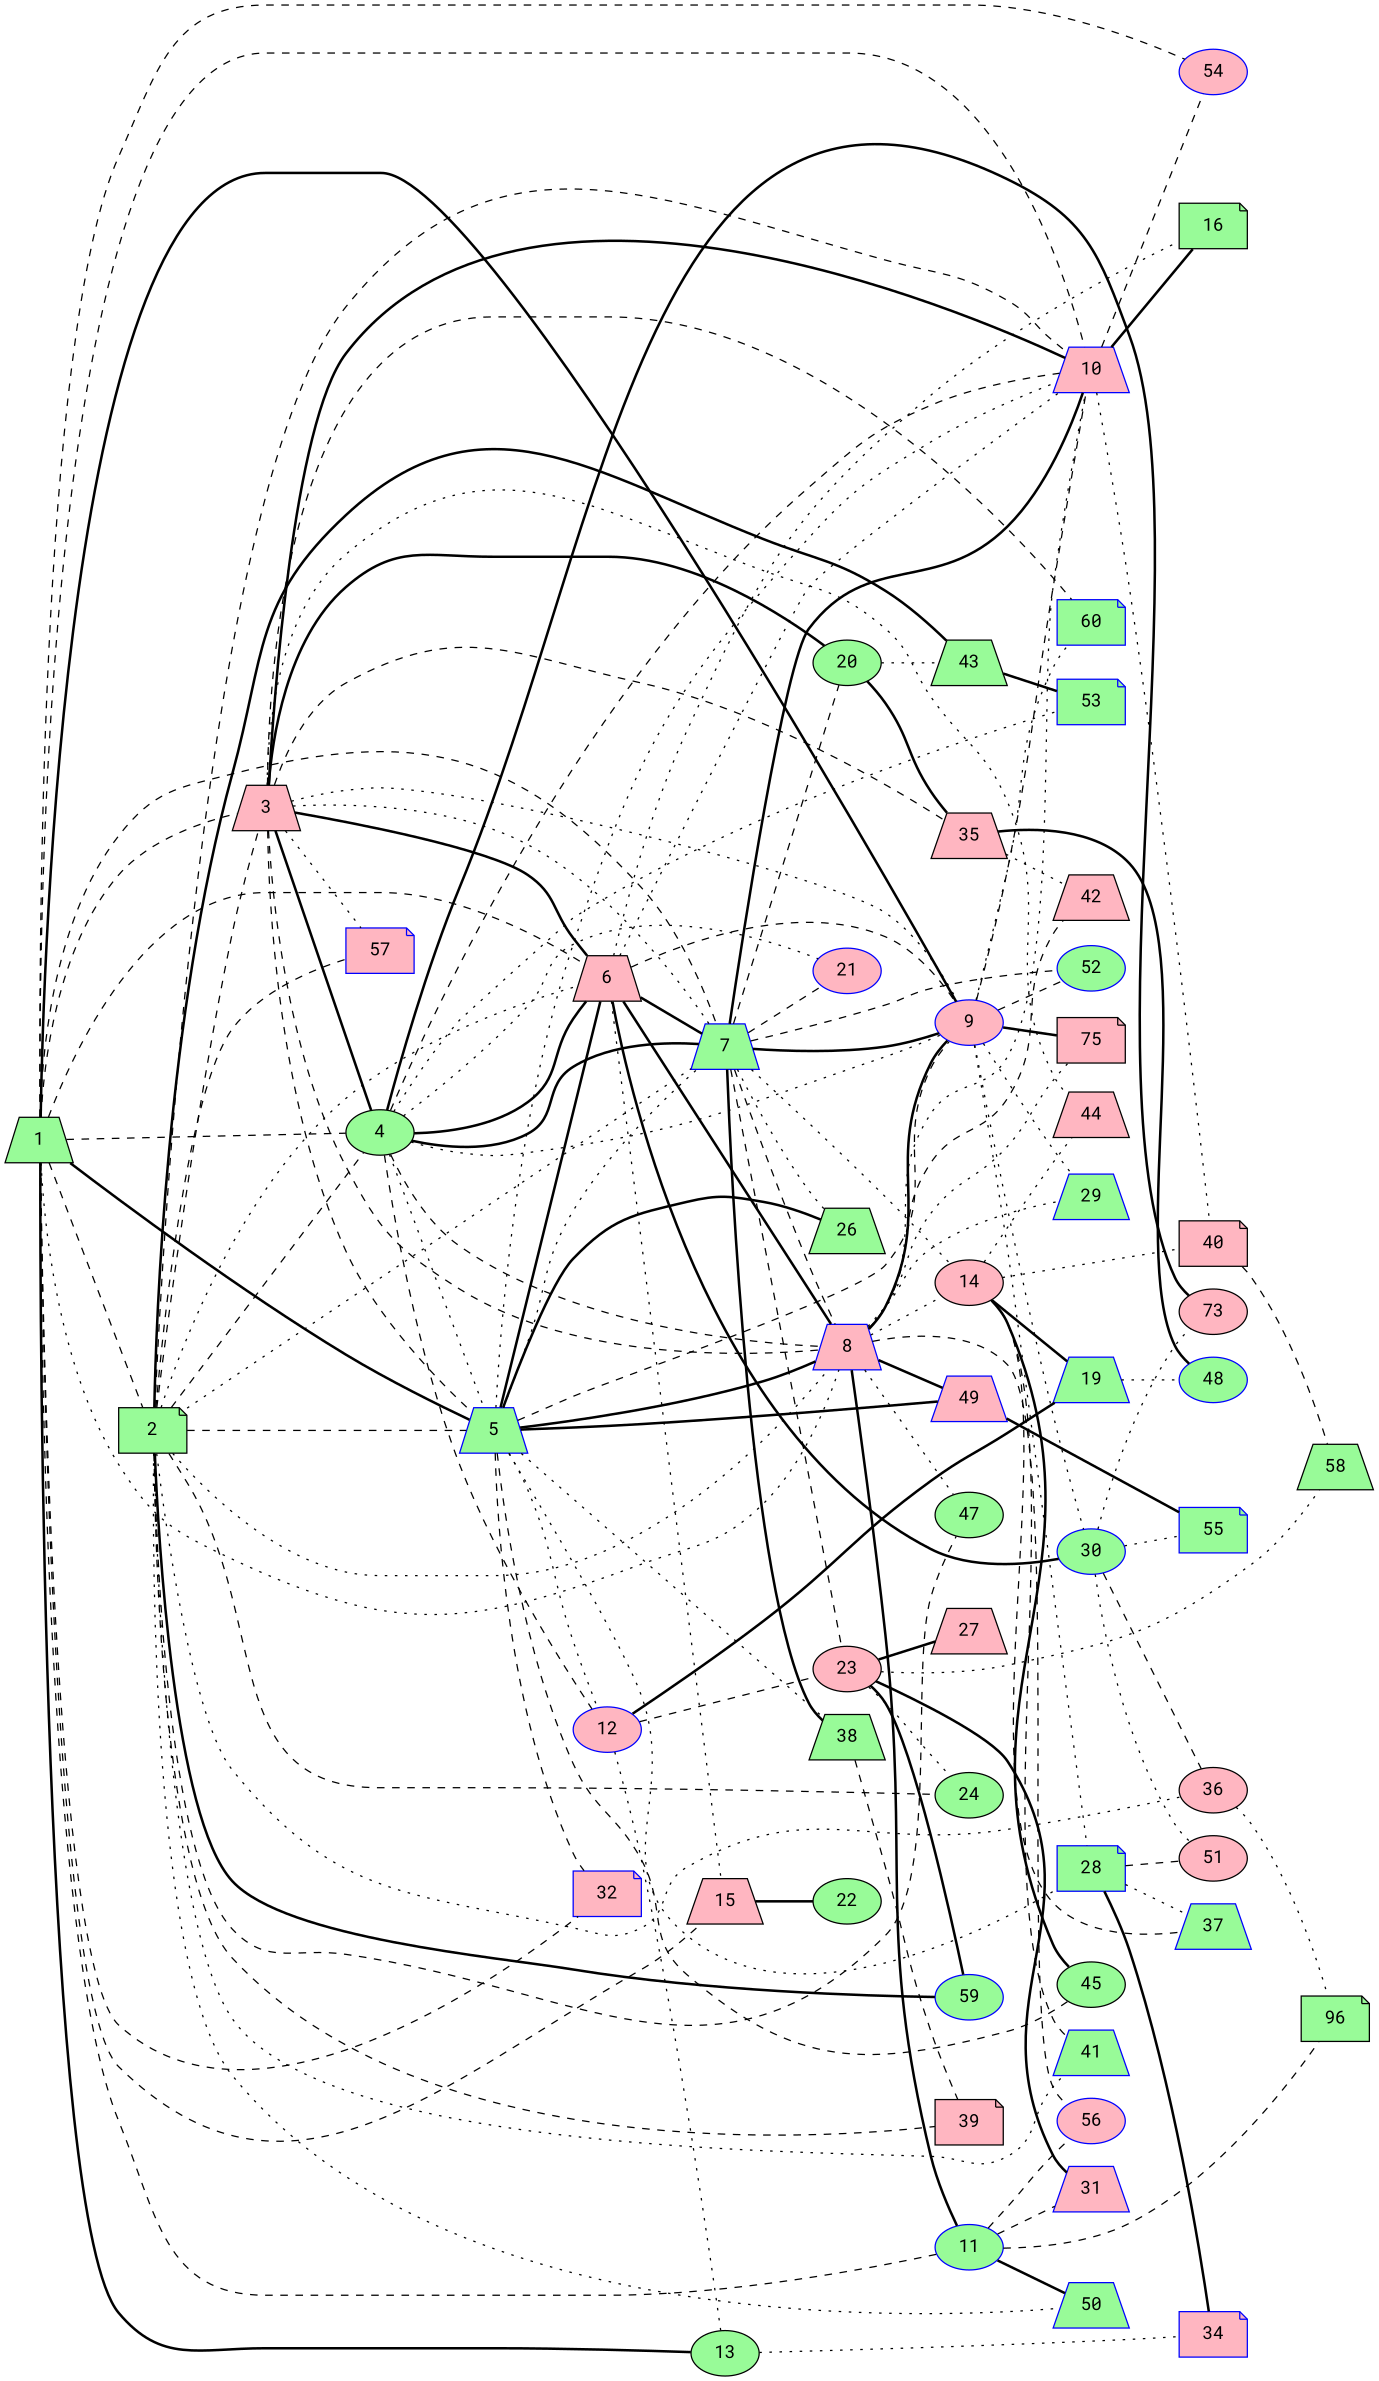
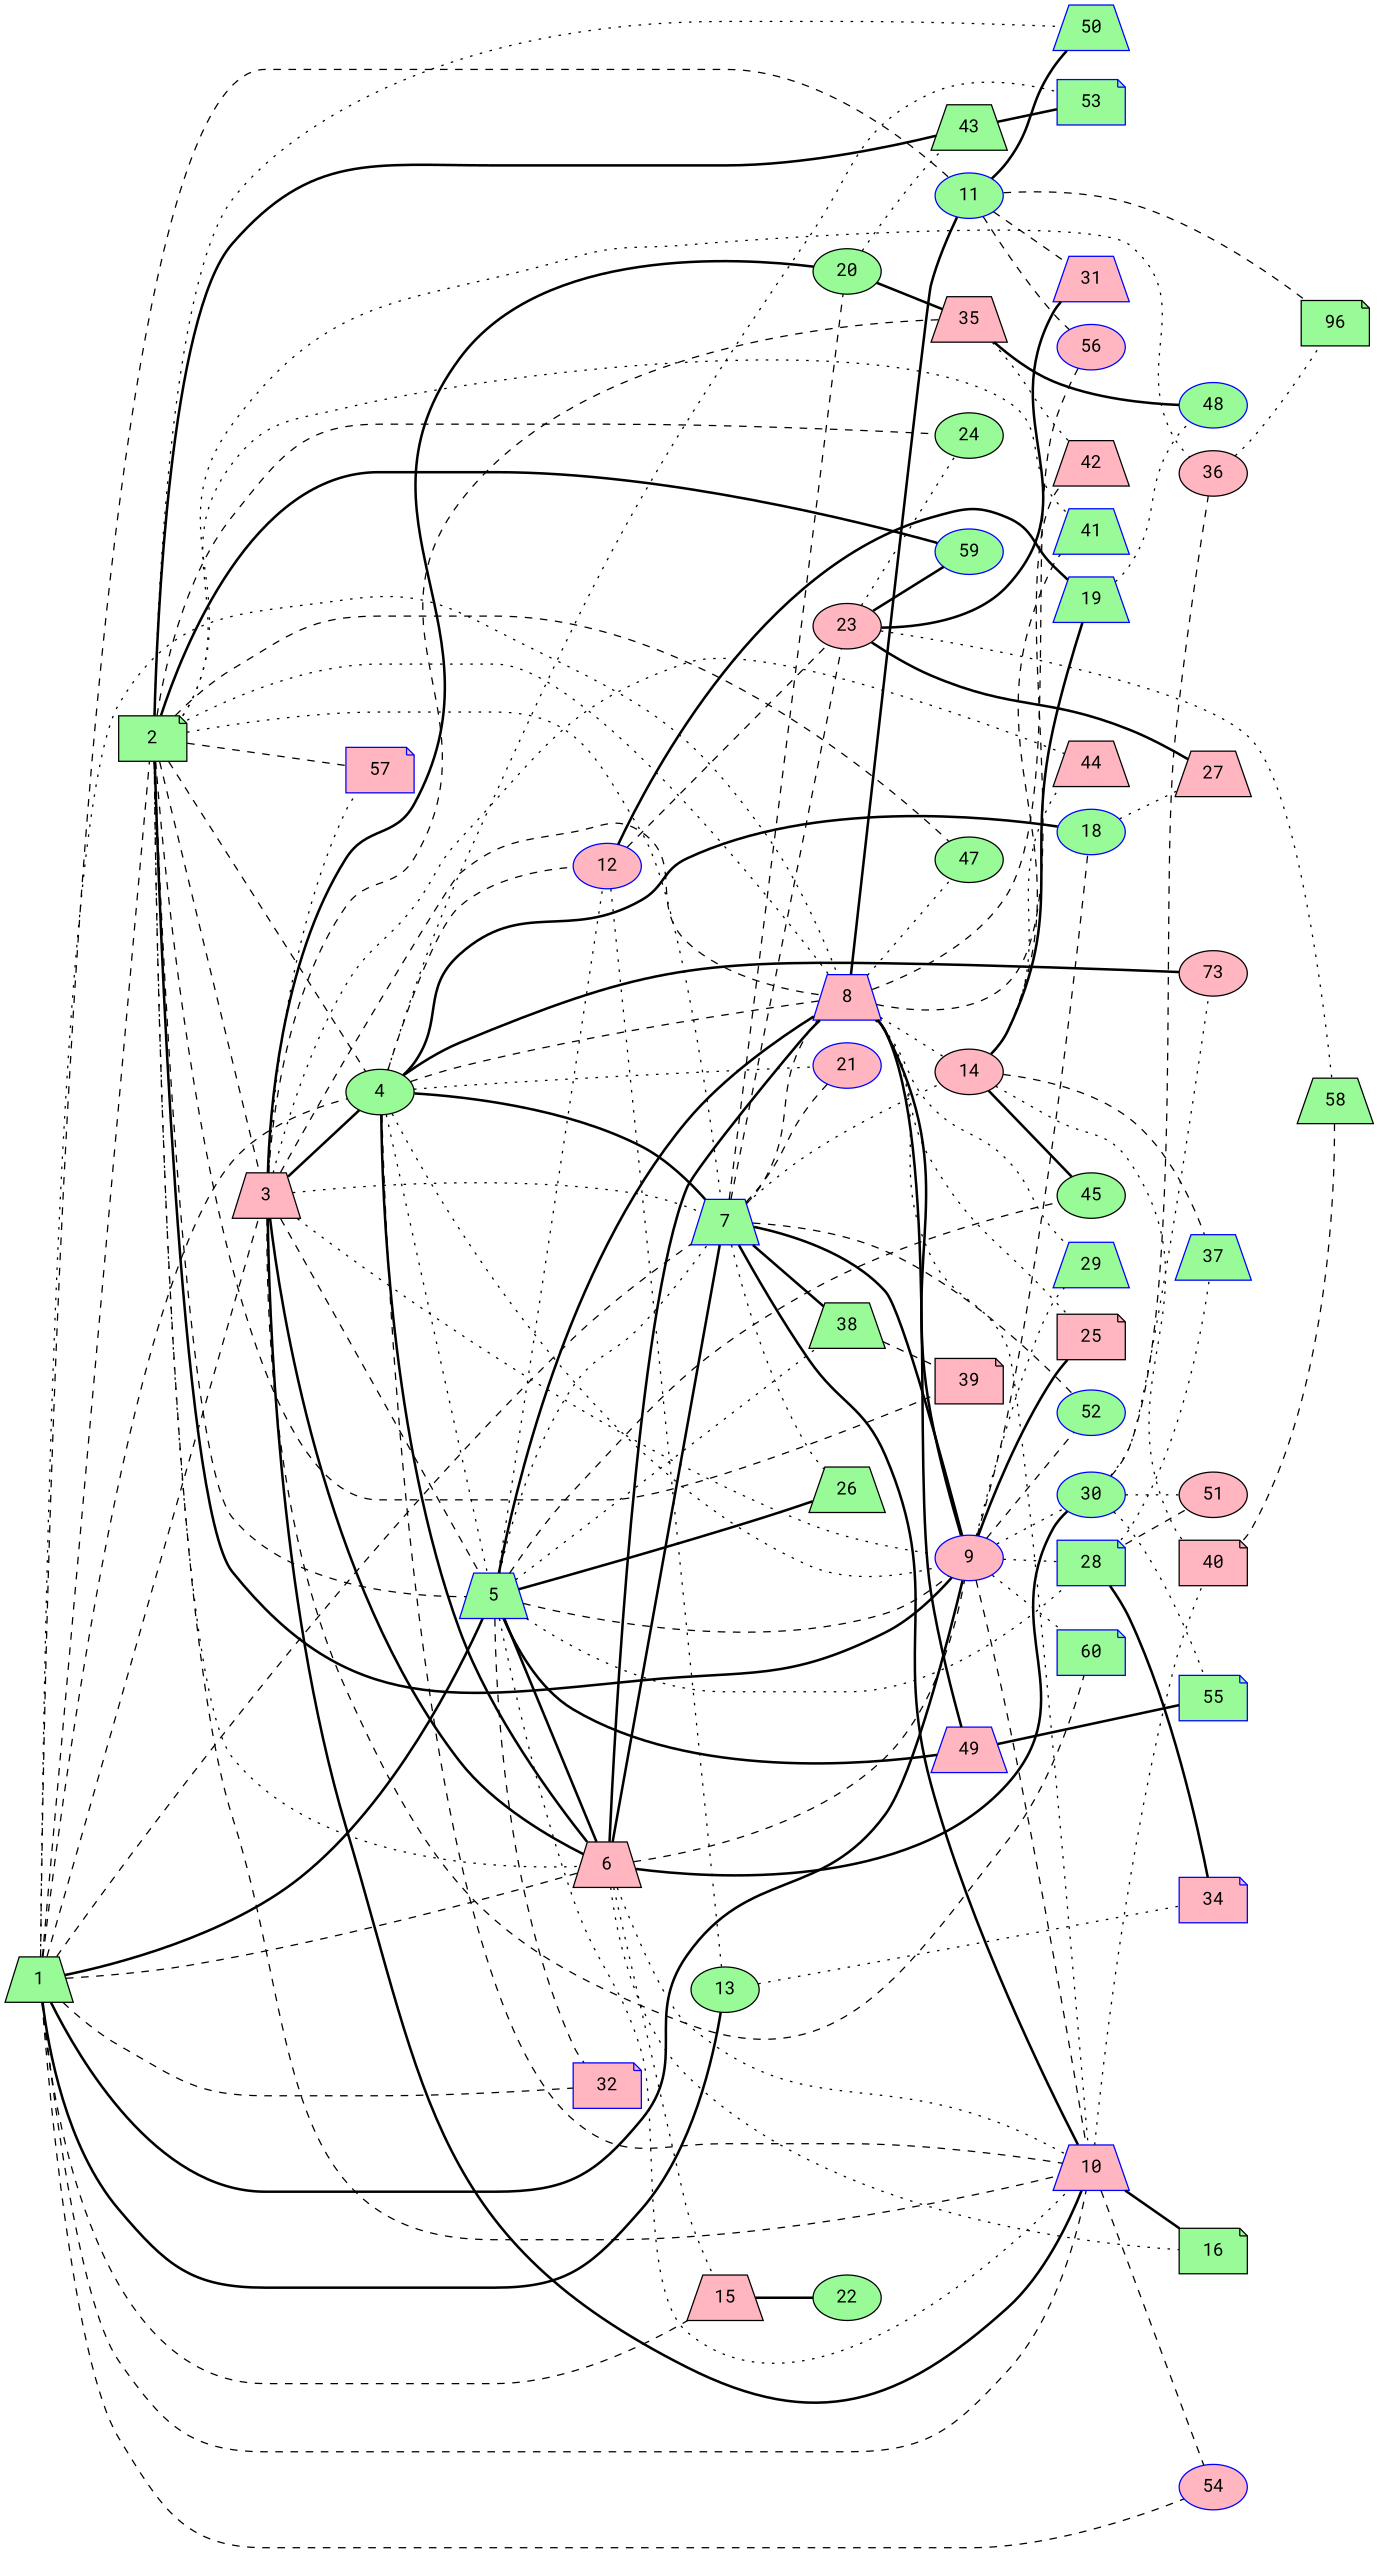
  graph {
    fontname="Roboto Mono"
    rankdir=LR
    node [color=black fillcolor=palegreen fontname="Roboto Mono" shape=trapezium style=filled]
    edge [fontname="Roboto Mono" style=dashed]
    1
    2 [shape=note]
    3 [fillcolor=lightpink]
    4 [shape=ellipse]
    5 [color=blue]
    6 [fillcolor=lightpink]
    7 [color=blue]
    8 [color=blue fillcolor=lightpink]
    9 [color=blue fillcolor=lightpink shape=ellipse]
    10 [color=blue fillcolor=lightpink]
    11 [color=blue shape=ellipse]
    13 [shape=ellipse]
    15 [fillcolor=lightpink]
    32 [color=blue fillcolor=lightpink shape=note]
    54 [color=blue fillcolor=lightpink shape=ellipse]
    24 [shape=ellipse]
    36 [fillcolor=lightpink shape=ellipse]
    39 [fillcolor=lightpink shape=note]
    41 [color=blue]
    43
    47 [shape=ellipse]
    50 [color=blue]
    57 [color=blue fillcolor=lightpink shape=note]
    59 [color=blue shape=ellipse]
    20 [shape=ellipse]
    35 [fillcolor=lightpink]
    44 [fillcolor=lightpink]
    60 [color=blue shape=note]
    12 [color=blue fillcolor=lightpink shape=ellipse]
+   18 [color=blue shape=ellipse]
    21 [color=blue fillcolor=lightpink shape=ellipse]
    n32 [fillcolor=lightpink label=73 shape=ellipse]
    53 [color=blue shape=note]
    26
    28 [color=blue shape=note]
    38
    45 [shape=ellipse]
    49 [color=blue fillcolor=lightpink]
    16 [shape=note]
    30 [color=blue shape=ellipse]
    14 [fillcolor=lightpink shape=ellipse]
    23 [fillcolor=lightpink shape=ellipse]
    52 [color=blue shape=ellipse]
-   25 [fillcolor=lightpink shape=note label=75]
+   25 [fillcolor=lightpink shape=note]
    29 [color=blue]
    42 [fillcolor=lightpink]
    56 [color=blue fillcolor=lightpink shape=ellipse]
    40 [fillcolor=lightpink shape=note]
    31 [color=blue fillcolor=lightpink]
    n50 [label=96 shape=note]
    34 [color=blue fillcolor=lightpink shape=note]
    22 [shape=ellipse]
    48 [color=blue shape=ellipse]
    19 [color=blue]
    27 [fillcolor=lightpink]
    37 [color=blue]
    51 [fillcolor=lightpink shape=ellipse]
    55 [color=blue shape=note]
    58
    1 -- 2
    1 -- 3
    1 -- 4
    1 -- 5 [style=bold]
    1 -- 6
    1 -- 7
    1 -- 8 [style=dotted]
    1 -- 9 [style=bold]
    1 -- 10
    1 -- 11
    1 -- 13 [style=bold]
    1 -- 15
    1 -- 32
    1 -- 54
    2 -- 3
    2 -- 4
    2 -- 5
    2 -- 6 [style=dotted]
    2 -- 7 [style=dotted]
    2 -- 8 [style=dotted]
+   2 -- 9 [style=bold]
    2 -- 10
    2 -- 24
    2 -- 36 [style=dotted]
    2 -- 39
    2 -- 41 [style=dotted]
    2 -- 43 [style=bold]
    2 -- 47
    2 -- 50 [style=dotted]
    2 -- 57
    2 -- 59 [style=bold]
    3 -- 4 [style=bold]
    3 -- 5
    3 -- 6 [style=bold]
    3 -- 7 [style=dotted]
    3 -- 8
    3 -- 9 [style=dotted]
    3 -- 10 [style=bold]
    3 -- 57 [style=dotted]
    3 -- 20 [style=bold]
    3 -- 35
    3 -- 44 [style=dotted]
    3 -- 60
    4 -- 5 [style=dotted]
    4 -- 6 [style=bold]
    4 -- 7 [style=bold]
    4 -- 8
    4 -- 9 [style=dotted]
    4 -- 10
    4 -- 12
+   4 -- 18 [style=bold]
    4 -- 21 [style=dotted]
    4 -- n32 [style=bold]
    4 -- 53 [style=dotted]
    5 -- 6 [style=bold]
    5 -- 7 [style=dotted]
    5 -- 8 [style=bold]
    5 -- 9
    5 -- 10 [style=dotted]
    5 -- 32
    5 -- 12 [style=dotted]
    5 -- 26 [style=bold]
    5 -- 28 [style=dotted]
    5 -- 38 [style=dotted]
    5 -- 45
    5 -- 49 [style=bold]
    6 -- 7 [style=bold]
    6 -- 8 [style=bold]
    6 -- 9
    6 -- 10 [style=dotted]
    6 -- 15 [style=dotted]
    6 -- 16 [style=dotted]
    6 -- 30 [style=bold]
    7 -- 8
    7 -- 9 [style=bold]
    7 -- 10 [style=bold]
    7 -- 20
    7 -- 21
    7 -- 26 [style=dotted]
    7 -- 38 [style=bold]
    7 -- 14 [style=dotted]
    7 -- 23
    7 -- 52
    8 -- 9 [style=bold]
    8 -- 10 [style=dotted]
    8 -- 11 [style=bold]
    8 -- 47 [style=dotted]
    8 -- 49 [style=bold]
    8 -- 14 [style=dotted]
    8 -- 25 [style=dotted]
    8 -- 29 [style=dotted]
    8 -- 42
    8 -- 56
    9 -- 10
    9 -- 60 [style=dotted]
+   9 -- 18
    9 -- 28 [style=dotted]
    9 -- 30 [style=dotted]
    9 -- 52
    9 -- 25 [style=bold]
    9 -- 29 [style=dotted]
    10 -- 54
    10 -- 16 [style=bold]
    10 -- 40 [style=dotted]
    11 -- 50 [style=bold]
    11 -- 56
    11 -- 31
    11 -- n50
    13 -- 34 [style=dotted]
    15 -- 22 [style=bold]
    36 -- n50 [style=dotted]
    43 -- 53 [style=bold]
    20 -- 43 [style=dotted]
    20 -- 35 [style=bold]
    35 -- 42 [style=dotted]
    35 -- 48 [style=bold]
    12 -- 13 [style=dotted]
    12 -- 23
    12 -- 19 [style=bold]
+   18 -- 27 [style=dotted]
    28 -- 34 [style=bold]
    28 -- 37 [style=dotted]
    28 -- 51
    38 -- 39
    49 -- 55 [style=bold]
    30 -- 36
    30 -- n32 [style=dotted]
    30 -- 51 [style=dotted]
    30 -- 55 [style=dotted]
    14 -- 41
    14 -- 44 [style=dotted]
    14 -- 45 [style=bold]
    14 -- 40 [style=dotted]
    14 -- 19 [style=bold]
    14 -- 37
    23 -- 24 [style=dotted]
    23 -- 59 [style=bold]
    23 -- 31 [style=bold]
    23 -- 27 [style=bold]
    23 -- 58 [style=dotted]
    40 -- 58
    19 -- 48 [style=dotted]
  }
